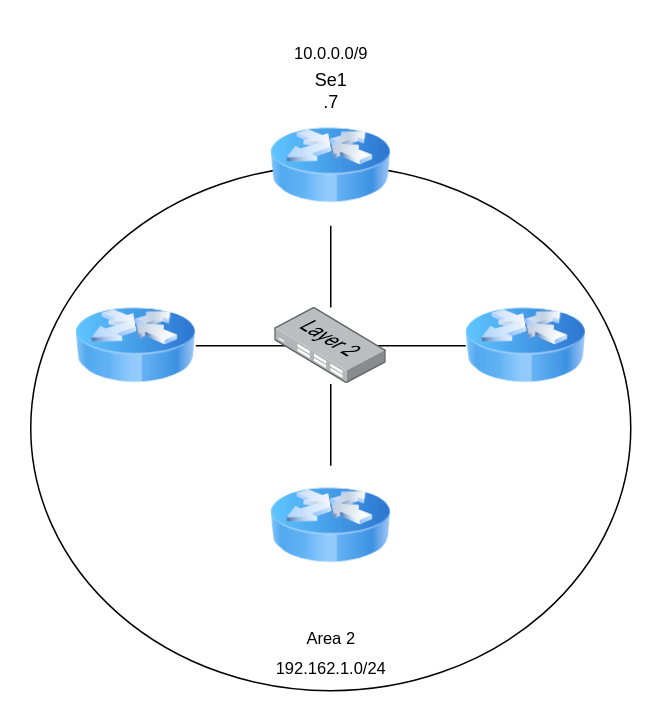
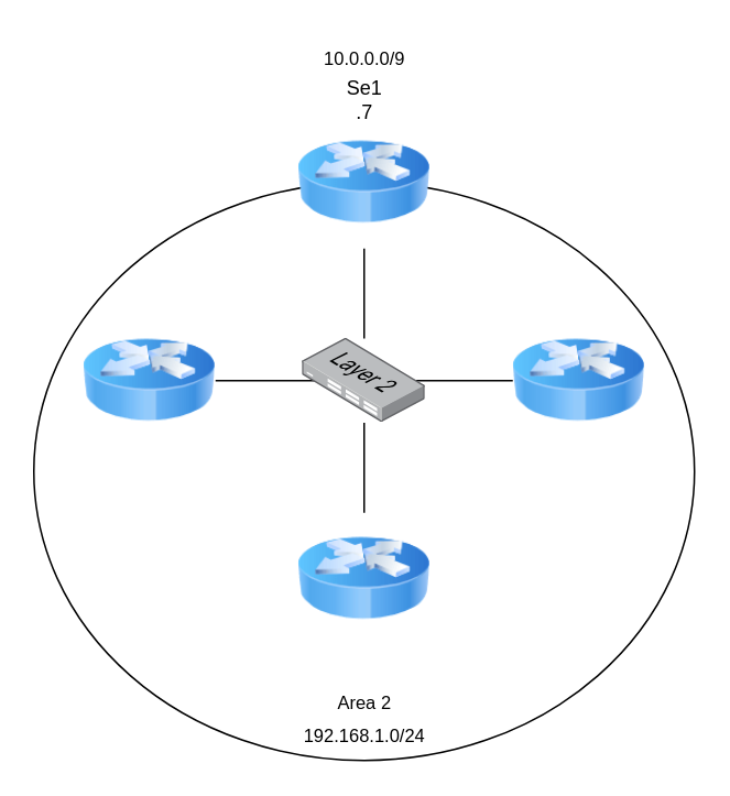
  <mxCell id="0" />
  <mxCell id="1" parent="0" />
  <mxCell id="2" value="" style="ellipse;whiteSpace=wrap;html=1;fontFamily=Helvetica;fontSize=11;fontColor=default;" parent="1" vertex="1"><mxGeometry x="20" y="110" width="400" height="350" as="geometry" /></mxCell>
  <mxCell id="3" value="" style="image;html=1;image=img/lib/clip_art/networking/Router_Icon_128x128.png" parent="1" vertex="1"><mxGeometry x="180" y="70" width="80" height="80" as="geometry" /></mxCell>
  <mxCell id="4" style="rounded=0;orthogonalLoop=1;jettySize=auto;html=1;exitX=1;exitY=0.5;exitDx=0;exitDy=0;endArrow=none;endFill=0;" parent="1" source="5" target="8" edge="1"><mxGeometry relative="1" as="geometry" /></mxCell>
  <mxCell id="5" value="" style="image;html=1;image=img/lib/clip_art/networking/Router_Icon_128x128.png" parent="1" vertex="1"><mxGeometry x="50" y="190" width="80" height="80" as="geometry" /></mxCell>
  <mxCell id="6" style="edgeStyle=none;shape=connector;rounded=0;orthogonalLoop=1;jettySize=auto;html=1;exitX=0.5;exitY=0;exitDx=0;exitDy=0;labelBackgroundColor=default;strokeColor=default;fontFamily=Helvetica;fontSize=11;fontColor=default;endArrow=none;endFill=0;" parent="1" source="10" target="3" edge="1"><mxGeometry relative="1" as="geometry" /></mxCell>
  <mxCell id="7" value="" style="image;html=1;image=img/lib/clip_art/networking/Router_Icon_128x128.png" parent="1" vertex="1"><mxGeometry x="180" y="310" width="80" height="80" as="geometry" /></mxCell>
  <mxCell id="8" value="" style="image;html=1;image=img/lib/clip_art/networking/Router_Icon_128x128.png" parent="1" vertex="1"><mxGeometry x="310" y="190" width="80" height="80" as="geometry" /></mxCell>
  <mxCell id="9" value="" style="edgeStyle=none;shape=connector;rounded=0;orthogonalLoop=1;jettySize=auto;html=1;exitX=0.5;exitY=0;exitDx=0;exitDy=0;labelBackgroundColor=default;strokeColor=default;fontFamily=Helvetica;fontSize=11;fontColor=default;endArrow=none;endFill=0;" parent="1" source="7" target="10" edge="1"><mxGeometry relative="1" as="geometry"><mxPoint x="220" y="310" as="sourcePoint" /><mxPoint x="220" y="150" as="targetPoint" /></mxGeometry></mxCell>
  <mxCell id="10" value="" style="image;points=[];aspect=fixed;html=1;align=center;shadow=0;dashed=0;image=img/lib/allied_telesis/switch/Switch_24_port_L2.svg;fontFamily=Helvetica;fontSize=11;fontColor=default;" parent="1" vertex="1"><mxGeometry x="182.8" y="204.5" width="74.4" height="51" as="geometry" /></mxCell>
  <mxCell id="11" value="Area 2" style="text;html=1;align=center;verticalAlign=middle;resizable=0;points=[];autosize=1;strokeColor=none;fillColor=none;fontSize=11;fontFamily=Helvetica;fontColor=default;" parent="1" vertex="1"><mxGeometry x="190" y="410" width="60" height="30" as="geometry" /></mxCell>
  <mxCell id="12" value="10.0.0.0/9" style="text;html=1;align=center;verticalAlign=middle;resizable=0;points=[];autosize=1;strokeColor=none;fillColor=none;fontSize=11;fontFamily=Helvetica;fontColor=default;" parent="1" vertex="1"><mxGeometry x="185" y="20" width="70" height="30" as="geometry" /></mxCell>
- <mxCell id="13" value="192.162.1.0/24" style="text;html=1;align=center;verticalAlign=middle;resizable=0;points=[];autosize=1;strokeColor=none;fillColor=none;fontSize=11;fontFamily=Helvetica;fontColor=default;" vertex="1" parent="1"><mxGeometry x="170" y="430" width="100" height="30" as="geometry" /></mxCell>
+ <mxCell id="13" value="192.168.1.0/24" style="text;html=1;align=center;verticalAlign=middle;resizable=0;points=[];autosize=1;strokeColor=none;fillColor=none;fontSize=11;fontFamily=Helvetica;fontColor=default;" vertex="1" parent="1"><mxGeometry x="170" y="430" width="100" height="30" as="geometry" /></mxCell>
  <mxCell id="14" value="Se1&lt;br&gt;.7" style="text;html=1;align=center;verticalAlign=middle;resizable=0;points=[];autosize=1;strokeColor=none;fillColor=none;" vertex="1" parent="1"><mxGeometry x="200" y="40" width="40" height="40" as="geometry" /></mxCell>
